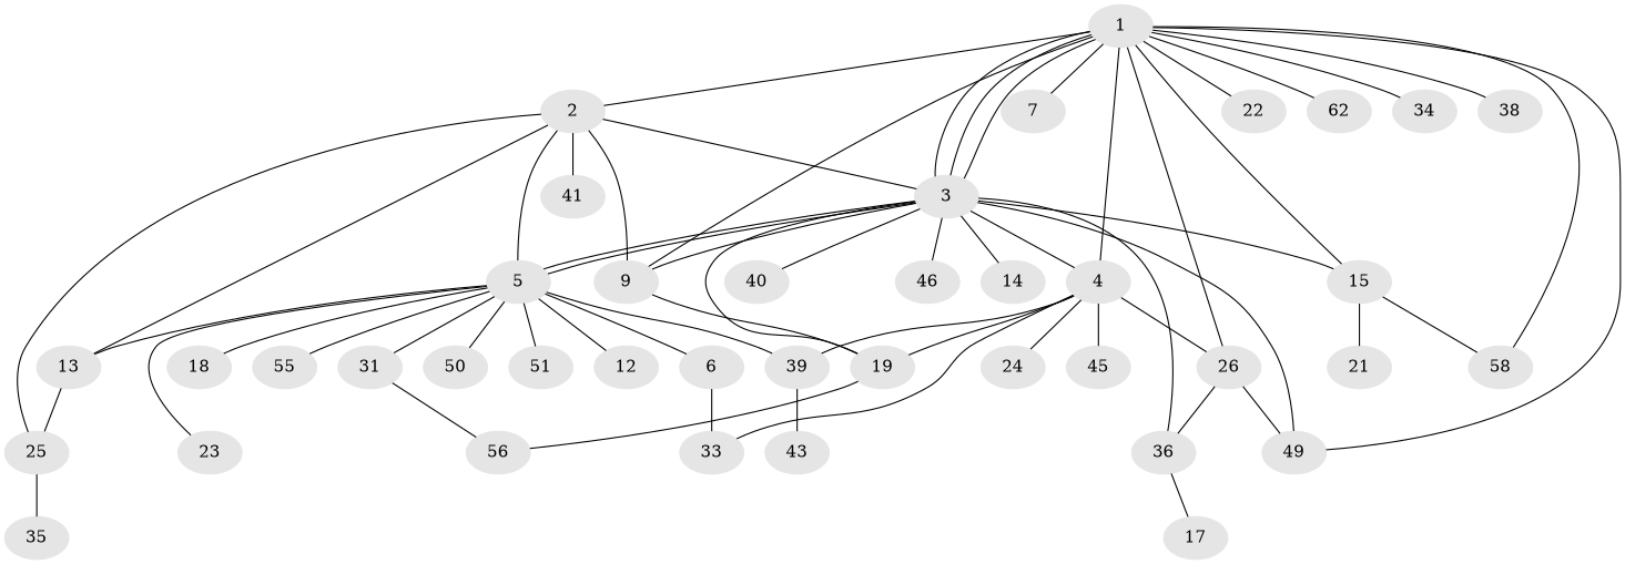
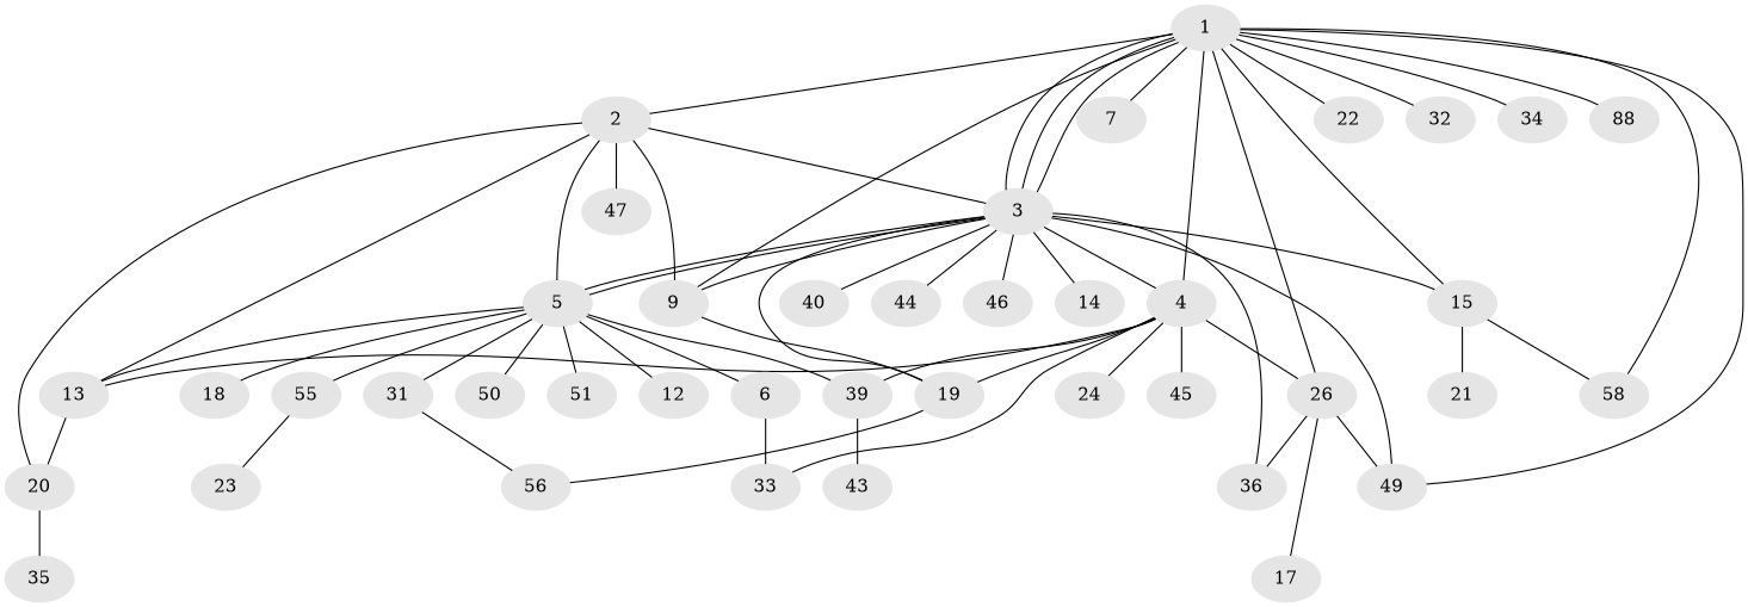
  graph {
    node [color=gray90 style=filled]
    1 [super="+54"]
    2 [super="+11"]
    3 [super="+8"]
    4 [super="+37"]
    7
    9 [super="+27"]
    15 [super="+25"]
    n8 [label=26 super="+42"]
    22
-   32 [label=62]
+   32
    34 [super="+47"]
-   38
+   38 [label=88]
    49
    58
    5 [super="+10"]
    13 [super="+28"]
-   20 [super="+26" label=25]
-   41
+   20 [super="+26"]
+   41 [label=47]
    14
    19 [super="+52"]
    36
    40
+   44
    46
    24
    33
    39 [super="+53"]
    45
    21
    17
    6 [super="+30"]
    12 [super="+29"]
    18
    23
    31 [super="+48"]
    50
    51
    55
    35
    56 [super="+57"]
    43
    1 -- 2
    1 -- 3 [weight=2]
    1 -- 3
    1 -- 3
    1 -- 4
    1 -- 7
    1 -- 9
    1 -- 15
    1 -- n8
    1 -- 22
    1 -- 32
    1 -- 34
    1 -- 38
    1 -- 49
    1 -- 58
    2 -- 3
    2 -- 9
    2 -- 5
    2 -- 13
    2 -- 20
    2 -- 41
    3 -- 4 [weight=2]
    3 -- 9
    3 -- 15
    3 -- 49 [weight=2]
    3 -- 5
    3 -- 5
    3 -- 14
    3 -- 19
    3 -- 36
    3 -- 40
+   3 -- 44
    3 -- 46
    4 -- n8
+   4 -- 13
    4 -- 19
    4 -- 24
    4 -- 33
    4 -- 39
    4 -- 45
    9 -- 19
    15 -- 58
    15 -- 21
    n8 -- 49
    n8 -- 36
-   36 -- 17
+   n8 -- 17
    5 -- 13
    5 -- 39
    5 -- 6 [weight=2]
    5 -- 12
    5 -- 18
-   5 -- 23
+   55 -- 23
    5 -- 31
    5 -- 50
    5 -- 51
    5 -- 55
    13 -- 20
    20 -- 35
    19 -- 56
    39 -- 43
    6 -- 33
    31 -- 56
  }
